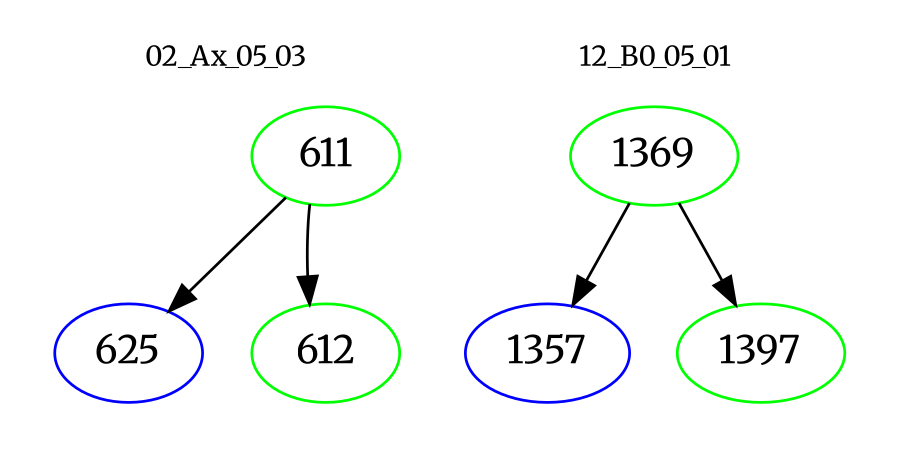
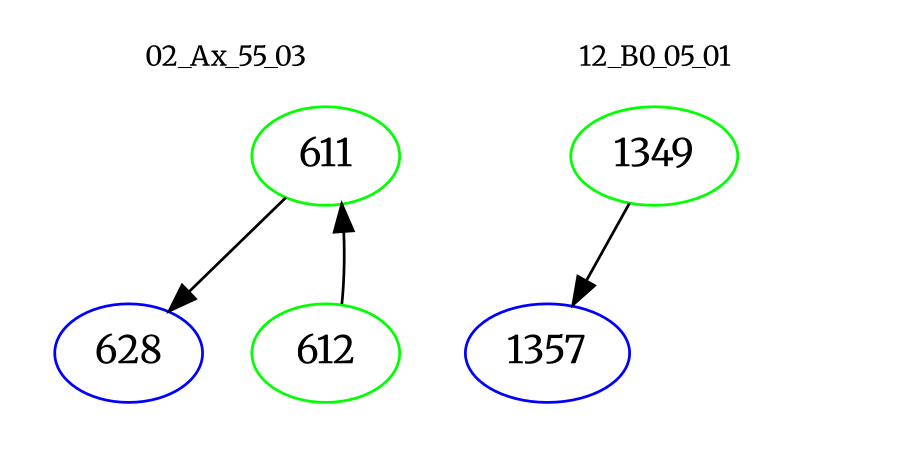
  digraph {
    fontname=Merriweather
    node [color=green fontname=Merriweather]
    edge [color=black fontname=Merriweather]
    n1 [label=611]
-   n2 [color=blue label=625]
+   n2 [color=blue label=628]
    n3 [label=612]
-   n4 [label=1369]
+   n4 [label=1349]
    n5 [color=blue label=1357]
-   n6 [label=1397]
    subgraph cluster_1 {
      color=white
      fontsize=10
-     label="02_Ax_05_03"
+     label="02_Ax_55_03"
      n1
      n2
      n3
    }
    subgraph cluster_2 {
      color=white
      fontsize=10
      label="12_B0_05_01"
      n4
      n5
-     n6
    }
    n1 -> n2
-   n1 -> n3
+   n3 -> n1
    n4 -> n5
-   n4 -> n6
  }
